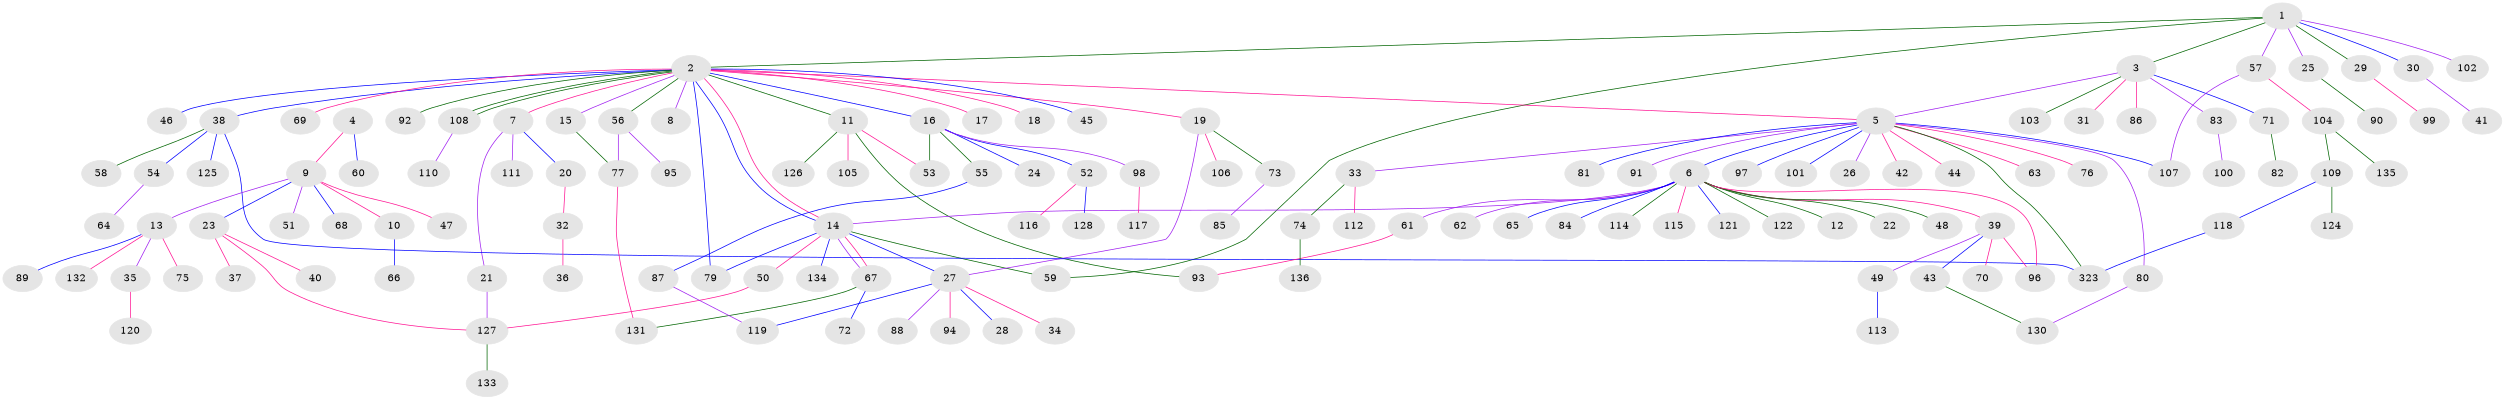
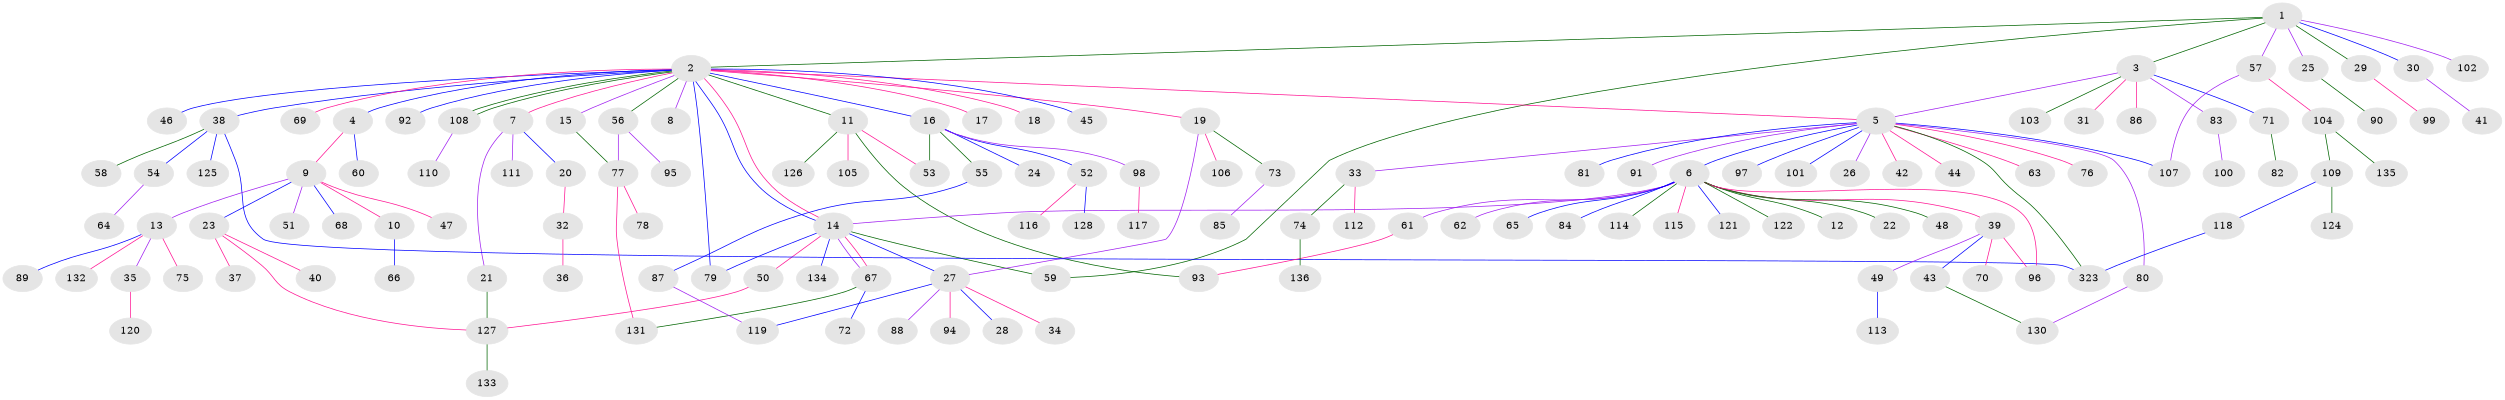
  graph {
    node [color=gray90 style=filled]
    edge [color=deeppink]
    1
    2
    3
    25
    29
    30
    57
    59
    102
    4
    5
    7
    8
    11
    14
    15
    16
    17
    18
    19
    38
    45
    46
    56
    69
    79
    92
    108
    31
    71
    83
    86
    103
    90
    99
    41
    107
    104
    9
    60
    6
    26
    33
    42
    44
    63
    76
    80
    81
    91
    97
    101
    n53 [label=323]
    20
    21
    111
    53
    93
    105
    126
    27
    50
    67
    134
    77
    24
    52
    55
    98
    73
    106
    54
    58
    125
    95
    110
    82
    100
    10
    13
    23
    47
    51
    68
    12
    22
    39
    48
    61
    62
    65
    84
    96
    114
    115
    121
    122
    74
    112
    130
    43
    49
    70
    32
    127
    66
    35
    75
    89
    132
    37
    40
    120
    28
    34
    88
    94
    119
    72
    131
+   78
    116
    128
    87
    117
    85
    36
    133
    136
    64
    113
    109
    135
    118
    124
    1 -- 2 [color=darkgreen]
    1 -- 3 [color=darkgreen]
    1 -- 25 [color=purple]
    1 -- 29 [color=darkgreen]
    1 -- 30 [color=blue]
    1 -- 57 [color=purple]
    1 -- 59 [color=darkgreen]
    1 -- 102 [color=purple]
+   2 -- 4 [color=blue]
    2 -- 5
    2 -- 7
    2 -- 8 [color=purple]
    2 -- 11 [color=darkgreen]
    2 -- 14 [color=blue]
    2 -- 14
    2 -- 15 [color=purple]
    2 -- 16 [color=blue]
    2 -- 17
    2 -- 18
    2 -- 19
    2 -- 38 [color=blue]
    2 -- 45 [color=blue]
    2 -- 46 [color=blue]
    2 -- 56 [color=darkgreen]
    2 -- 69
    2 -- 79 [color=blue]
-   2 -- 92 [color=darkgreen]
+   2 -- 92 [color=blue]
    2 -- 108 [color=darkgreen]
    2 -- 108 [color=darkgreen]
    3 -- 5 [color=purple]
    3 -- 31
    3 -- 71 [color=blue]
    3 -- 83 [color=purple]
    3 -- 86
    3 -- 103 [color=darkgreen]
    25 -- 90 [color=darkgreen]
    29 -- 99
    30 -- 41 [color=purple]
    57 -- 107 [color=purple]
    57 -- 104
    4 -- 9
    4 -- 60 [color=blue]
    5 -- 107 [color=blue]
    5 -- 6 [color=blue]
    5 -- 26 [color=purple]
    5 -- 33 [color=purple]
    5 -- 42
    5 -- 44
    5 -- 63
    5 -- 76
    5 -- 80 [color=purple]
    5 -- 81 [color=blue]
    5 -- 91 [color=purple]
    5 -- 97 [color=blue]
    5 -- 101 [color=blue]
    5 -- n53 [color=darkgreen]
    7 -- 20 [color=blue]
    7 -- 21 [color=purple]
    7 -- 111 [color=purple]
    11 -- 53
    11 -- 93 [color=darkgreen]
    11 -- 105
    11 -- 126 [color=darkgreen]
    14 -- 59 [color=darkgreen]
    14 -- 79 [color=blue]
    14 -- 27 [color=blue]
    14 -- 50
    14 -- 67 [color=purple]
    14 -- 67
    14 -- 134 [color=blue]
    15 -- 77 [color=darkgreen]
    16 -- 53 [color=darkgreen]
    16 -- 24 [color=blue]
    16 -- 52 [color=blue]
    16 -- 55 [color=darkgreen]
    16 -- 98 [color=purple]
    19 -- 27 [color=purple]
    19 -- 73 [color=darkgreen]
    19 -- 106
    38 -- n53 [color=blue]
    38 -- 54 [color=blue]
    38 -- 58 [color=darkgreen]
    38 -- 125 [color=blue]
    56 -- 77 [color=purple]
    56 -- 95 [color=purple]
    108 -- 110 [color=purple]
    71 -- 82 [color=darkgreen]
    83 -- 100 [color=purple]
    104 -- 109 [color=darkgreen]
    104 -- 135 [color=darkgreen]
    9 -- 10
    9 -- 13 [color=purple]
    9 -- 23 [color=blue]
    9 -- 47
    9 -- 51 [color=purple]
    9 -- 68 [color=blue]
    6 -- 14 [color=purple]
    6 -- 12 [color=darkgreen]
    6 -- 22 [color=darkgreen]
    6 -- 39
    6 -- 48 [color=darkgreen]
    6 -- 61 [color=purple]
    6 -- 62 [color=purple]
    6 -- 65 [color=blue]
    6 -- 84 [color=blue]
    6 -- 96
    6 -- 114 [color=darkgreen]
    6 -- 115
    6 -- 121 [color=blue]
    6 -- 122 [color=darkgreen]
    33 -- 74 [color=darkgreen]
    33 -- 112
    80 -- 130 [color=purple]
    20 -- 32
-   21 -- 127 [color=purple]
+   21 -- 127 [color=darkgreen]
    27 -- 28 [color=blue]
    27 -- 34
    27 -- 88 [color=purple]
    27 -- 94
    27 -- 119 [color=blue]
    50 -- 127
    67 -- 72 [color=blue]
    67 -- 131 [color=darkgreen]
    77 -- 131
+   77 -- 78
    52 -- 116
    52 -- 128 [color=blue]
    55 -- 87 [color=blue]
    98 -- 117
    73 -- 85 [color=purple]
    54 -- 64 [color=purple]
    10 -- 66 [color=blue]
    13 -- 35 [color=purple]
    13 -- 75
    13 -- 89 [color=blue]
    13 -- 132
    23 -- 127
    23 -- 37
    23 -- 40
    39 -- 96
    39 -- 43 [color=blue]
    39 -- 49 [color=purple]
    39 -- 70
    61 -- 93
    74 -- 136 [color=darkgreen]
    43 -- 130 [color=darkgreen]
    49 -- 113 [color=blue]
    32 -- 36
    127 -- 133 [color=darkgreen]
    35 -- 120
    87 -- 119 [color=purple]
    109 -- 118 [color=blue]
    109 -- 124 [color=darkgreen]
    118 -- n53 [color=blue]
  }
